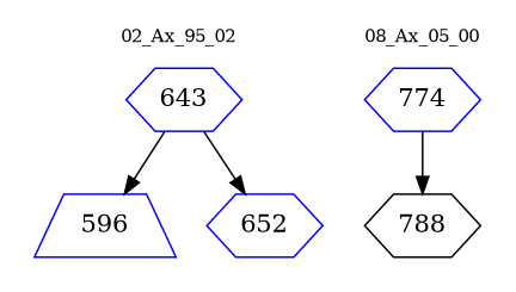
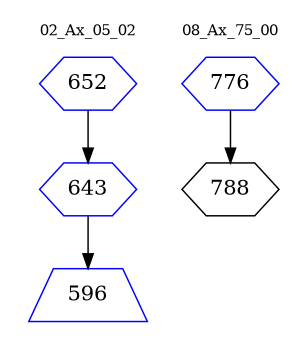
  digraph {
    node [color=blue fillcolor=white shape=hexagon style=filled]
    edge [color=black]
    n1 [label=643]
    n2 [label=596 shape=trapezium]
    n3 [label=652]
-   n4 [label=774]
+   n4 [label=776]
    n5 [color=black label=788]
    subgraph cluster_1 {
      color=white
      fontsize=10
-     label="02_Ax_95_02"
+     label="02_Ax_05_02"
      n1
      n2
      n3
    }
    subgraph cluster_2 {
      color=white
      fontsize=10
-     label="08_Ax_05_00"
+     label="08_Ax_75_00"
      n4
      n5
    }
    n1 -> n2
-   n1 -> n3
+   n3 -> n1
    n4 -> n5
  }
